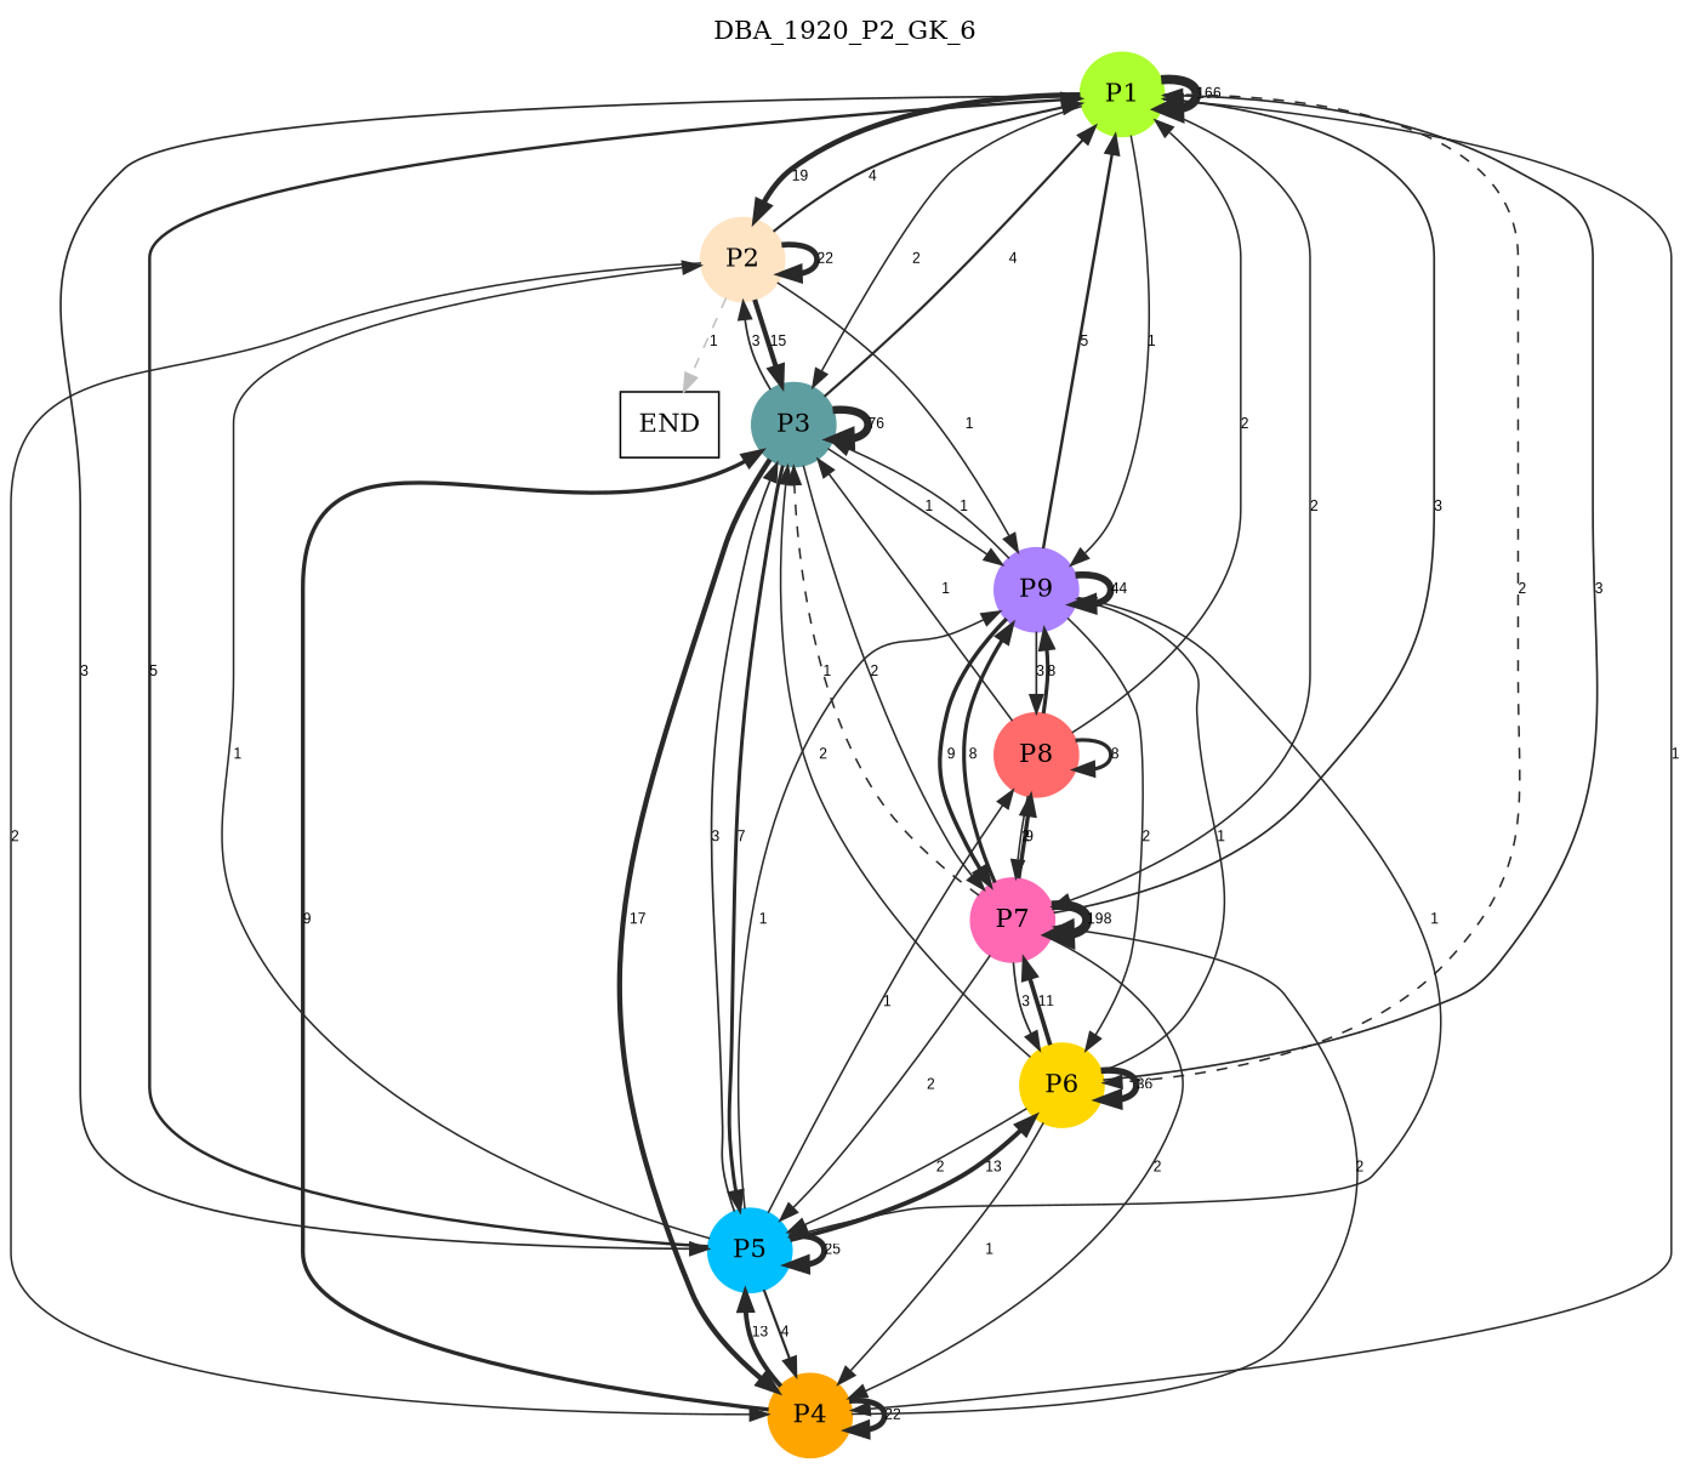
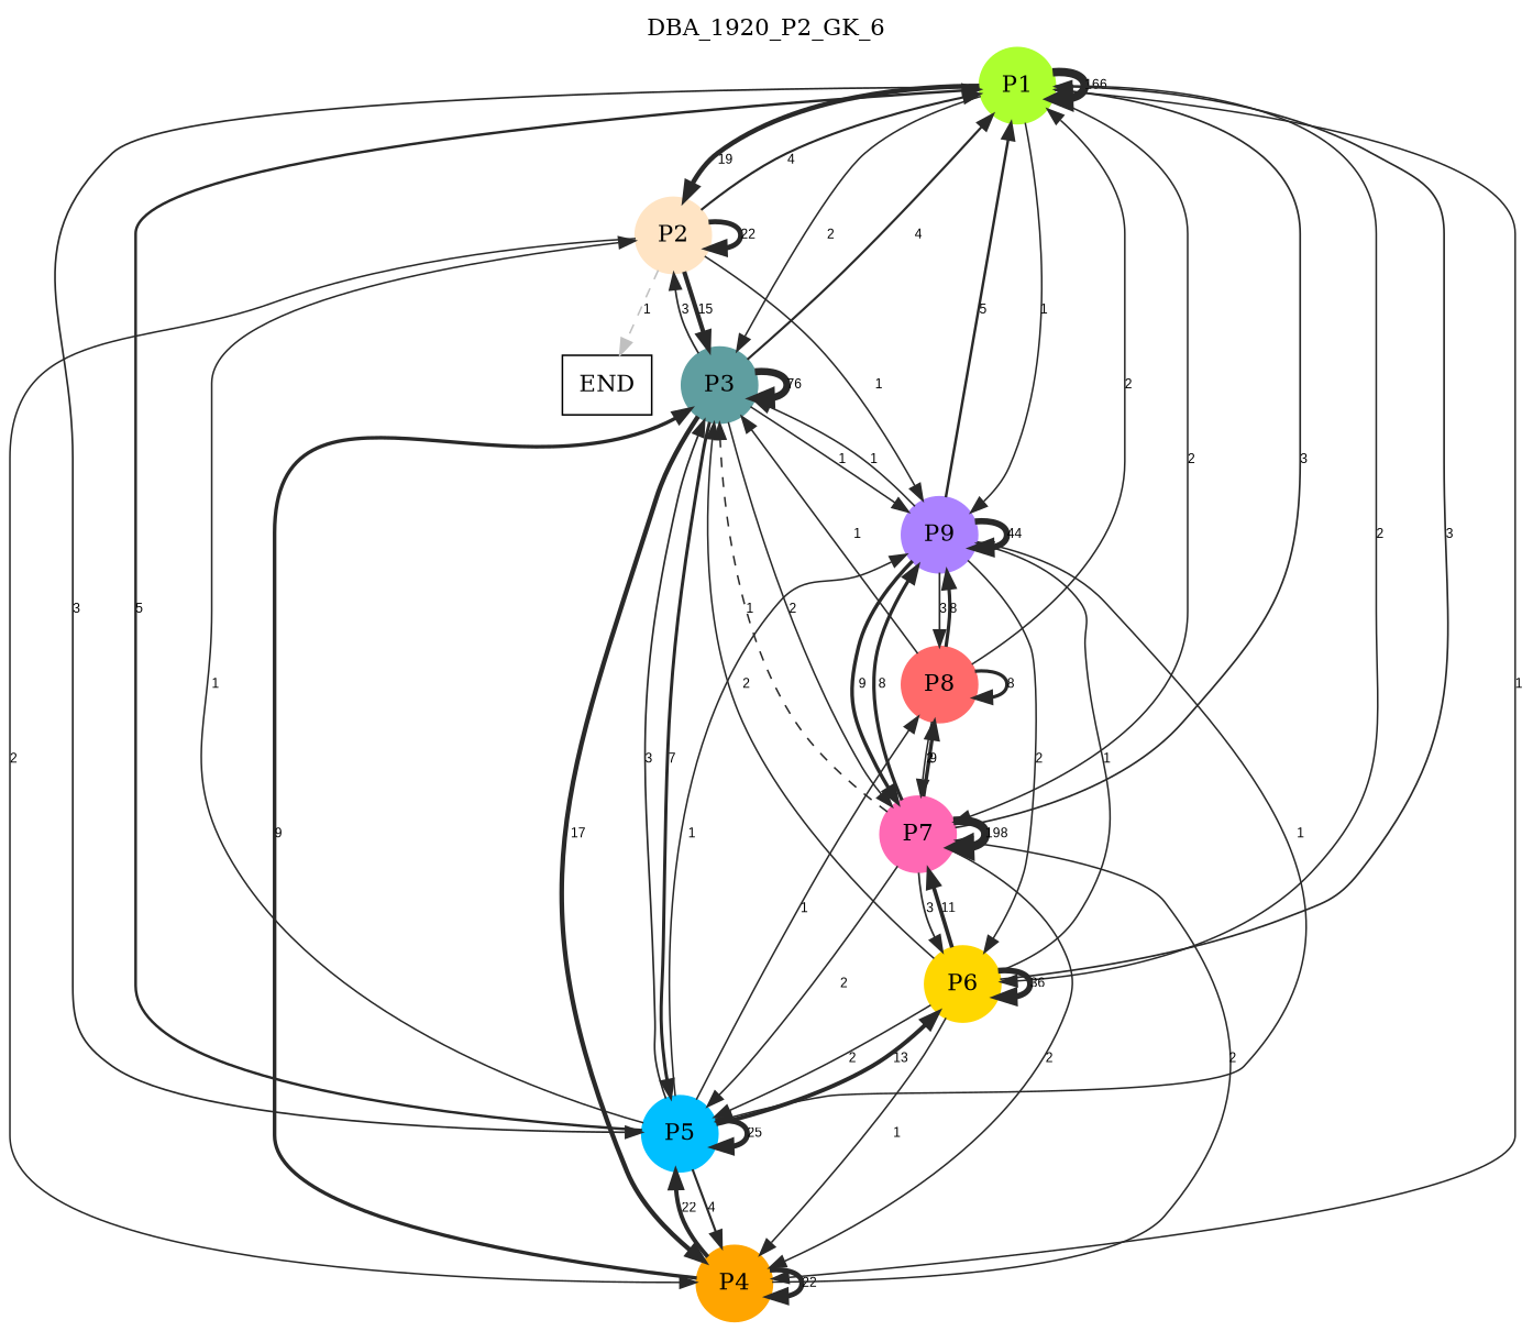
  digraph {
    label=DBA_1920_P2_GK_6
    labelloc=t
    node [shape=circle style=filled]
    edge [color=grey16 fontname=Arial fontsize=8 labelfloat=false penwidth=1]
    P1 [color=greenyellow]
    P2 [color=bisque]
    P3 [color=cadetblue]
    P4 [color=orange]
    P5 [color=deepskyblue]
    P6 [color=gold]
    P7 [color=hotpink]
    P9 [color=mediumpurple1]
    END [color=black fillcolor=white shape=box]
    P8 [color=indianred1]
    P1 -> P1 [label=166 penwidth=5.11198778835654]
    P1 -> P2 [label=19 penwidth=2.94443897916644]
    P1 -> P3 [label=2]
    P1 -> P4 [label=1]
    P1 -> P5 [label=3 penwidth=1.09861228866811]
-   P1 -> P6 [label=2 style=dashed]
+   P1 -> P6 [label=2]
    P1 -> P7 [label=2]
    P1 -> P9 [label=1]
    P2 -> P1 [label=4 penwidth=1.38629436111989]
    P2 -> P2 [label=22 penwidth=3.09104245335832]
    P2 -> P3 [label=15 penwidth=2.70805020110221]
    P2 -> P4 [label=2]
    P2 -> P9 [label=1]
    P2 -> END [color=grey label=1 style=dashed penwidth=""]
    P3 -> P1 [label=4 penwidth=1.38629436111989]
    P3 -> P2 [label=3 penwidth=1.09861228866811]
    P3 -> P3 [label=76 penwidth=4.33073334028633]
    P3 -> P4 [label=17 penwidth=2.83321334405622]
    P3 -> P5 [label=7 penwidth=1.94591014905531]
    P3 -> P7 [label=2]
    P3 -> P9 [label=1]
    P4 -> P3 [label=9 penwidth=2.19722457733622]
    P4 -> P4 [label=22 penwidth=3.09104245335832]
-   P4 -> P5 [label=13 penwidth=2.56494935746154]
+   P4 -> P5 [label=22 penwidth=2.56494935746154]
    P4 -> P7 [label=2]
    P5 -> P1 [label=5 penwidth=1.6094379124341]
    P5 -> P2 [label=1]
    P5 -> P3 [label=3 penwidth=1.09861228866811]
    P5 -> P4 [label=4 penwidth=1.38629436111989]
    P5 -> P5 [label=25 penwidth=3.2188758248682]
    P5 -> P6 [label=13 penwidth=2.56494935746154]
    P5 -> P9 [label=1]
    P5 -> P8 [label=1]
    P6 -> P1 [label=3 penwidth=1.09861228866811]
    P6 -> P3 [label=2]
    P6 -> P4 [label=1]
    P6 -> P5 [label=2]
    P6 -> P6 [label=36 penwidth=3.58351893845611]
    P6 -> P7 [label=11 penwidth=2.39789527279837]
    P6 -> P9 [label=1]
    P7 -> P1 [label=3 penwidth=1.09861228866811]
    P7 -> P3 [label=1 style=dashed]
    P7 -> P4 [label=2]
    P7 -> P5 [label=2]
    P7 -> P6 [label=3 penwidth=1.09861228866811]
    P7 -> P7 [label=198 penwidth=5.28826703069454]
    P7 -> P9 [label=8 penwidth=2.07944154167984]
    P7 -> P8 [label=9 penwidth=2.19722457733622]
    P9 -> P1 [label=5 penwidth=1.6094379124341]
    P9 -> P3 [label=1]
    P9 -> P5 [label=1]
    P9 -> P6 [label=2]
    P9 -> P7 [label=9 penwidth=2.19722457733622]
    P9 -> P9 [label=44 penwidth=3.78418963391826]
    P9 -> P8 [label=3 penwidth=1.09861228866811]
    P8 -> P1 [label=2]
    P8 -> P3 [label=1]
    P8 -> P7 [label=2]
    P8 -> P9 [label=8 penwidth=2.07944154167984]
    P8 -> P8 [label=8 penwidth=2.07944154167984]
  }
